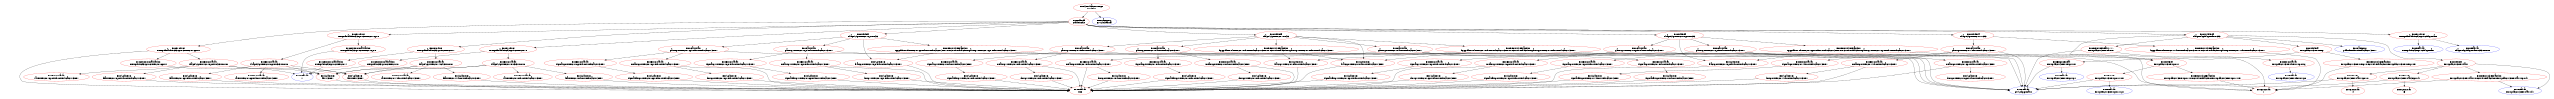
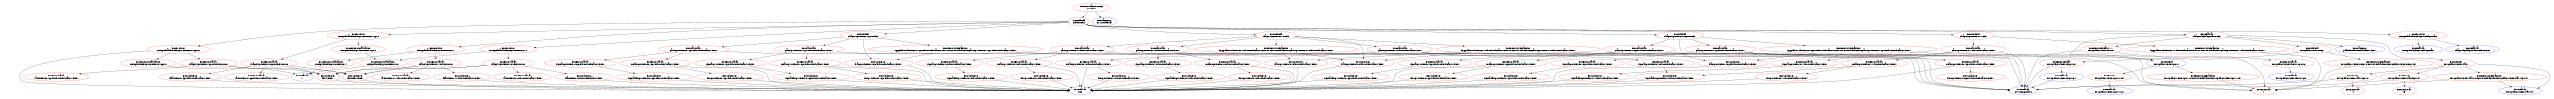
  digraph {
    fontname="DejaVu Serif"
    node [color=red fontname="DejaVu Serif"]
    edge [fontname="DejaVu Serif"]
    n1 [label="RooSimultaneousOpt\nmodel_s"]
    n2 [label="RooAddPdf\npdf_binch3"]
    n3 [color=blue label="RooCategory\nCMS_channel"]
    n4 [label="RooAddPdf\nshapeSig_ttH_2018_ch3"]
    n5 [label="RooProduct\nn_exp_final_binch3_proc_ttH_2018"]
-   n6 [label="RooMultiPdf\nshapeBkg_bkg_mass_ch3"]
+   n6 [label="RooRealVar\nshapeBkg_bkg_mass_ch3"]
    n7 [label="RooProduct\nn_exp_final_binch3_proc_bkg_mass"]
    n8 [label="RooAddPdf\nshapeSig_ttH_2016pre_ch3"]
    n9 [label="RooProduct\nn_exp_final_binch3_proc_ttH_2016pre"]
    n10 [label="RooAddPdf\nshapeSig_ttH_2017_ch3"]
    n11 [label="RooProduct\nn_exp_final_binch3_proc_ttH_2017"]
    n12 [label="RooAddPdf\nshapeSig_ttH_2016post_ch3"]
    n13 [label="RooProduct\nn_exp_final_binch3_proc_ttH_2016post"]
    n14 [label="RooGaussian\ngaus_g0_ttH_2018_boosted_cat2_13TeV"]
    n15 [label="RooGaussian\ngaus_g1_ttH_2018_boosted_cat2_13TeV"]
    n16 [label="RooGaussian\ngaus_g2_ttH_2018_boosted_cat2_13TeV"]
    n17 [label="RooSpline1D\nfrac_g0_ttH_2018_boosted_cat2_13TeV"]
    n18 [label="RooRecursiveFraction\nhggpdfsmrel_ttH_2018_boosted_cat2_13TeV_recursive_fraction_gaus_g1_ttH_2018_boosted_cat2_13TeV"]
    n19 [label="RooRecursiveFraction\nhggpdfsmrel_ttH_2018_boosted_cat2_13TeV_recursive_fraction_gaus_g2_ttH_2018_boosted_cat2_13TeV"]
    n20 [label="ProcessNormalization\nn_exp_binch3_proc_ttH_2018"]
    n21 [label="RooFormulaVar\nshapeSig_ttH_2018_ch3__norm"]
    n22 [color=blue label="RooCategory\npdfindex_boosted_cat2_13TeV"]
    n23 [label="RooBernsteinFast<1>\nenv_pdf_2_13TeV_bern1"]
    n24 [label="RooAddPdf\nenv_pdf_2_13TeV_exp1"]
-   n25 [label="RooAddPdf\nenv_pdf_2_13TeV_pow1"]
+   n25 [color=blue label="RooAddPdf\nenv_pdf_2_13TeV_pow1"]
    n26 [label="RooAddPdf\nenv_pdf_2_13TeV_lau1"]
    n27 [color=blue label="RooRealVar\nn_exp_binch3_proc_bkg_mass"]
    n28 [color=blue label="RooRealVar\nshapeBkg_bkg_mass_ch3__norm"]
    n29 [label="RooGaussian\ngaus_g0_ttH_2016pre_boosted_cat2_13TeV"]
    n30 [label="RooSpline1D\nfrac_g0_ttH_2016pre_boosted_cat2_13TeV"]
    n31 [label="RooGaussian\ngaus_g1_ttH_2016pre_boosted_cat2_13TeV"]
    n32 [label="RooRecursiveFraction\nhggpdfsmrel_ttH_2016pre_boosted_cat2_13TeV_recursive_fraction_gaus_g1_ttH_2016pre_boosted_cat2_13TeV"]
    n33 [label="ProcessNormalization\nn_exp_binch3_proc_ttH_2016pre"]
    n34 [label="RooFormulaVar\nshapeSig_ttH_2016pre_ch3__norm"]
    n35 [label="RooGaussian\ngaus_g0_ttH_2017_boosted_cat2_13TeV"]
    n36 [label="RooRecursiveFraction\nhggpdfsmrel_ttH_2017_boosted_cat2_13TeV_recursive_fraction_gaus_g0_ttH_2017_boosted_cat2_13TeV"]
    n37 [label="ProcessNormalization\nn_exp_binch3_proc_ttH_2017"]
    n38 [label="RooFormulaVar\nshapeSig_ttH_2017_ch3__norm"]
    n39 [label="RooGaussian\ngaus_g0_ttH_2016post_boosted_cat2_13TeV"]
    n40 [label="RooGaussian\ngaus_g1_ttH_2016post_boosted_cat2_13TeV"]
    n41 [label="RooSpline1D\nfrac_g0_ttH_2016post_boosted_cat2_13TeV"]
    n42 [label="RooRecursiveFraction\nhggpdfsmrel_ttH_2016post_boosted_cat2_13TeV_recursive_fraction_gaus_g1_ttH_2016post_boosted_cat2_13TeV"]
-   n43 [label="RooRealVar\nMH"]
+   n43 [color=blue label="RooRealVar\nMH"]
    n44 [label="ProcessNormalization\nn_exp_binch3_proc_ttH_2016post"]
-   n45 [label="RooFormulaVar\nshapeSig_env_2016post_ch3__norm"]
+   n45 [label="RooFormulaVar\nshapeSig_ttH_2016post_ch3__norm"]
    n46 [label="RooFormulaVar\nmean_g0_ttH_2018_boosted_cat2_13TeV"]
    n47 [label="RooFormulaVar\nsigma_g0_ttH_2018_boosted_cat2_13TeV"]
    n48 [color=blue label="RooRealVar\nCMS_hgg_mass"]
    n49 [label="RooFormulaVar\nmean_g1_ttH_2018_boosted_cat2_13TeV"]
    n50 [label="RooFormulaVar\nsigma_g1_ttH_2018_boosted_cat2_13TeV"]
    n51 [label="RooFormulaVar\nmean_g2_ttH_2018_boosted_cat2_13TeV"]
    n52 [label="RooFormulaVar\nsigma_g2_ttH_2018_boosted_cat2_13TeV"]
    n53 [label="RooSpline1D\nfrac_g1_ttH_2018_boosted_cat2_13TeV"]
    n54 [label="RooConstVar\n1"]
    n55 [label="RooSpline1D\ndm_g0_ttH_2018_boosted_cat2_13TeV"]
    n56 [label="RooSpline1D\nsigma_fit_g0_ttH_2018_boosted_cat2_13TeV"]
    n57 [label="RooSpline1D\ndm_g1_ttH_2018_boosted_cat2_13TeV"]
    n58 [label="RooSpline1D\nsigma_fit_g1_ttH_2018_boosted_cat2_13TeV"]
    n59 [label="RooSpline1D\ndm_g2_ttH_2018_boosted_cat2_13TeV"]
    n60 [label="RooSpline1D\nsigma_fit_g2_ttH_2018_boosted_cat2_13TeV"]
    n61 [color=blue label="RooRealVar\nr"]
    n62 [label="RooSpline1D\nfxs_ttH_13TeV"]
    n63 [label="RooSpline1D\nfbr_13TeV"]
    n64 [label="RooSpline1D\nfea_ttH_2018_boosted_cat2_13TeV"]
    n65 [label="RooFormulaVar\nrate_ttH_2018_boosted_cat2_13TeV"]
    n66 [label="RooFormulaVar\nenv_pdf_2_13TeV_bern1_p0_sq"]
    n67 [label="RooExponential\nenv_pdf_2_13TeV_exp1_e1"]
    n68 [label="RooRecursiveFraction\nenv_pdf_2_13TeV_exp1_recursive_fraction_env_pdf_2_13TeV_exp1_e1"]
    n69 [label="RooPower\nenv_pdf_2_13TeV_pow1_e1"]
    n70 [label="RooRecursiveFraction\nenv_pdf_2_13TeV_pow1_recursive_fraction_env_pdf_2_13TeV_pow1_e1"]
    n71 [label="RooPower\nenv_pdf_2_13TeV_lau1_pow0"]
    n72 [color=blue label="RooRealVar\nenv_pdf_2_13TeV_lau1_l1"]
    n73 [label="RooPower\nenv_pdf_2_13TeV_lau3_powl1"]
    n74 [label="RooRecursiveFraction\nenv_pdf_2_13TeV_lau1_recursive_fraction_env_pdf_2_13TeV_lau1_powl1"]
    n75 [color=blue label="RooRealVar\nenv_pdf_2_13TeV_bern1_p0"]
    n76 [color=blue label="RooRealVar\nenv_pdf_2_13TeV_exp1_p1"]
    n77 [color=blue label="RooRealVar\nenv_pdf_2_13TeV_pow1_p1"]
    n78 [label="RooConstVar\n-4"]
    n79 [label="RooConstVar\n-5"]
    n80 [label="RooFormulaVar\nmean_g0_ttH_2016pre_boosted_cat2_13TeV"]
    n81 [label="RooFormulaVar\nsigma_g0_ttH_2016pre_boosted_cat2_13TeV"]
    n82 [label="RooFormulaVar\nmean_g1_ttH_2016pre_boosted_cat2_13TeV"]
    n83 [label="RooFormulaVar\nsigma_g1_ttH_2016pre_boosted_cat2_13TeV"]
    n84 [label="RooSpline1D\ndm_g0_ttH_2016pre_boosted_cat2_13TeV"]
    n85 [label="RooSpline1D\nsigma_fit_g0_ttH_2016pre_boosted_cat2_13TeV"]
    n86 [label="RooSpline1D\ndm_g1_ttH_2016pre_boosted_cat2_13TeV"]
    n87 [label="RooSpline1D\nsigma_fit_g1_ttH_2016pre_boosted_cat2_13TeV"]
    n88 [label="RooSpline1D\nfea_ttH_2016pre_boosted_cat2_13TeV"]
    n89 [label="RooFormulaVar\nrate_ttH_2016pre_boosted_cat2_13TeV"]
    n90 [label="RooFormulaVar\nmean_g0_ttH_2017_boosted_cat2_13TeV"]
    n91 [label="RooFormulaVar\nsigma_g0_ttH_2017_boosted_cat2_13TeV"]
    n92 [label="RooSpline1D\ndm_g0_ttH_2017_boosted_cat2_13TeV"]
    n93 [label="RooSpline1D\nsigma_fit_g0_ttH_2017_boosted_cat2_13TeV"]
    n94 [label="RooSpline1D\nfea_ttH_2017_boosted_cat2_13TeV"]
    n95 [label="RooFormulaVar\nrate_ttH_2017_boosted_cat2_13TeV"]
    n96 [label="RooFormulaVar\nmean_g0_ttH_2016post_boosted_cat2_13TeV"]
    n97 [label="RooFormulaVar\nsigma_g0_ttH_2016post_boosted_cat2_13TeV"]
    n98 [label="RooFormulaVar\nmean_g1_ttH_2016post_boosted_cat2_13TeV"]
    n99 [label="RooFormulaVar\nsigma_g1_ttH_2016post_boosted_cat2_13TeV"]
    n100 [label="RooSpline1D\ndm_g0_ttH_2016post_boosted_cat2_13TeV"]
    n101 [label="RooSpline1D\nsigma_fit_g0_ttH_2016post_boosted_cat2_13TeV"]
    n102 [label="RooSpline1D\ndm_g1_ttH_2016post_boosted_cat2_13TeV"]
    n103 [label="RooSpline1D\nsigma_fit_g1_ttH_2016post_boosted_cat2_13TeV"]
-   n104 [label="RooSpline1D\nfea_ttH_2016post_boosted_cat2_13TeV"]
    n105 [label="RooFormulaVar\nrate_ttH_2016post_boosted_cat2_13TeV"]
    n1 -> n2
    n1 -> n3
    n2 -> n4
    n2 -> n5
    n2 -> n6
    n2 -> n7
    n2 -> n8
    n2 -> n9
    n2 -> n10
    n2 -> n11
    n2 -> n12
    n2 -> n13
    n4 -> n14
    n4 -> n15
    n4 -> n16
    n4 -> n17
    n4 -> n18
    n4 -> n19
    n5 -> n20
    n5 -> n21
    n6 -> n22
    n6 -> n23
    n6 -> n24
    n6 -> n25
    n6 -> n26
    n7 -> n27
    n7 -> n28
    n8 -> n29
    n8 -> n30
    n8 -> n31
    n8 -> n32
    n9 -> n33
    n9 -> n34
    n10 -> n35
    n10 -> n36
    n11 -> n37
    n11 -> n38
    n12 -> n39
    n12 -> n40
    n12 -> n41
    n12 -> n42
    n13 -> n43
    n13 -> n44
    n13 -> n45
    n14 -> n46
    n14 -> n47
    n14 -> n48
    n15 -> n48
    n15 -> n49
    n15 -> n50
    n16 -> n48
    n16 -> n51
    n16 -> n52
    n17 -> n43
    n18 -> n17
    n18 -> n53
    n19 -> n17
    n19 -> n53
    n19 -> n54
    n20 -> n61
    n21 -> n62
    n21 -> n63
    n21 -> n64
    n21 -> n65
    n23 -> n48
    n23 -> n66
    n24 -> n67
    n24 -> n68
    n25 -> n69
    n25 -> n70
    n26 -> n71
    n26 -> n72
    n26 -> n73
    n26 -> n74
    n29 -> n48
    n29 -> n80
    n29 -> n81
    n30 -> n43
    n31 -> n48
    n31 -> n82
    n31 -> n83
    n32 -> n30
    n32 -> n54
-   n33 -> n61
+   n33 -> n20
    n34 -> n62
    n34 -> n63
    n34 -> n88
    n34 -> n89
    n35 -> n48
    n35 -> n90
    n35 -> n91
    n36 -> n54
    n37 -> n61
    n38 -> n62
    n38 -> n63
    n38 -> n94
    n38 -> n95
    n39 -> n25
    n39 -> n96
    n39 -> n97
    n40 -> n48
    n40 -> n98
    n40 -> n99
    n41 -> n43
    n42 -> n41
    n42 -> n54
    n44 -> n61
    n45 -> n62
    n45 -> n63
-   n45 -> n104
    n45 -> n105
    n46 -> n43
    n46 -> n55
    n47 -> n56
    n49 -> n43
    n49 -> n57
    n50 -> n58
    n51 -> n43
    n51 -> n59
    n52 -> n60
    n53 -> n43
    n55 -> n43
    n56 -> n43
    n57 -> n43
    n58 -> n43
    n59 -> n43
    n60 -> n43
    n62 -> n43
    n63 -> n43
    n64 -> n43
    n66 -> n75
    n67 -> n48
    n67 -> n76
    n68 -> n54
-   n69 -> n48
+   n76 -> n48
    n69 -> n77
    n70 -> n54
    n71 -> n48
    n71 -> n78
    n73 -> n48
    n73 -> n79
    n74 -> n54
    n74 -> n72
    n80 -> n43
    n80 -> n84
    n81 -> n85
    n82 -> n43
    n82 -> n86
    n83 -> n87
    n84 -> n43
    n85 -> n43
    n86 -> n43
    n87 -> n43
    n88 -> n43
-   n90 -> n43
+   n90 -> n56
    n90 -> n92
    n91 -> n93
    n92 -> n43
    n93 -> n43
    n94 -> n43
    n96 -> n43
    n96 -> n100
    n97 -> n101
    n98 -> n43
    n98 -> n102
    n99 -> n103
    n101 -> n43
    n102 -> n43
    n103 -> n43
-   n104 -> n43
  }
